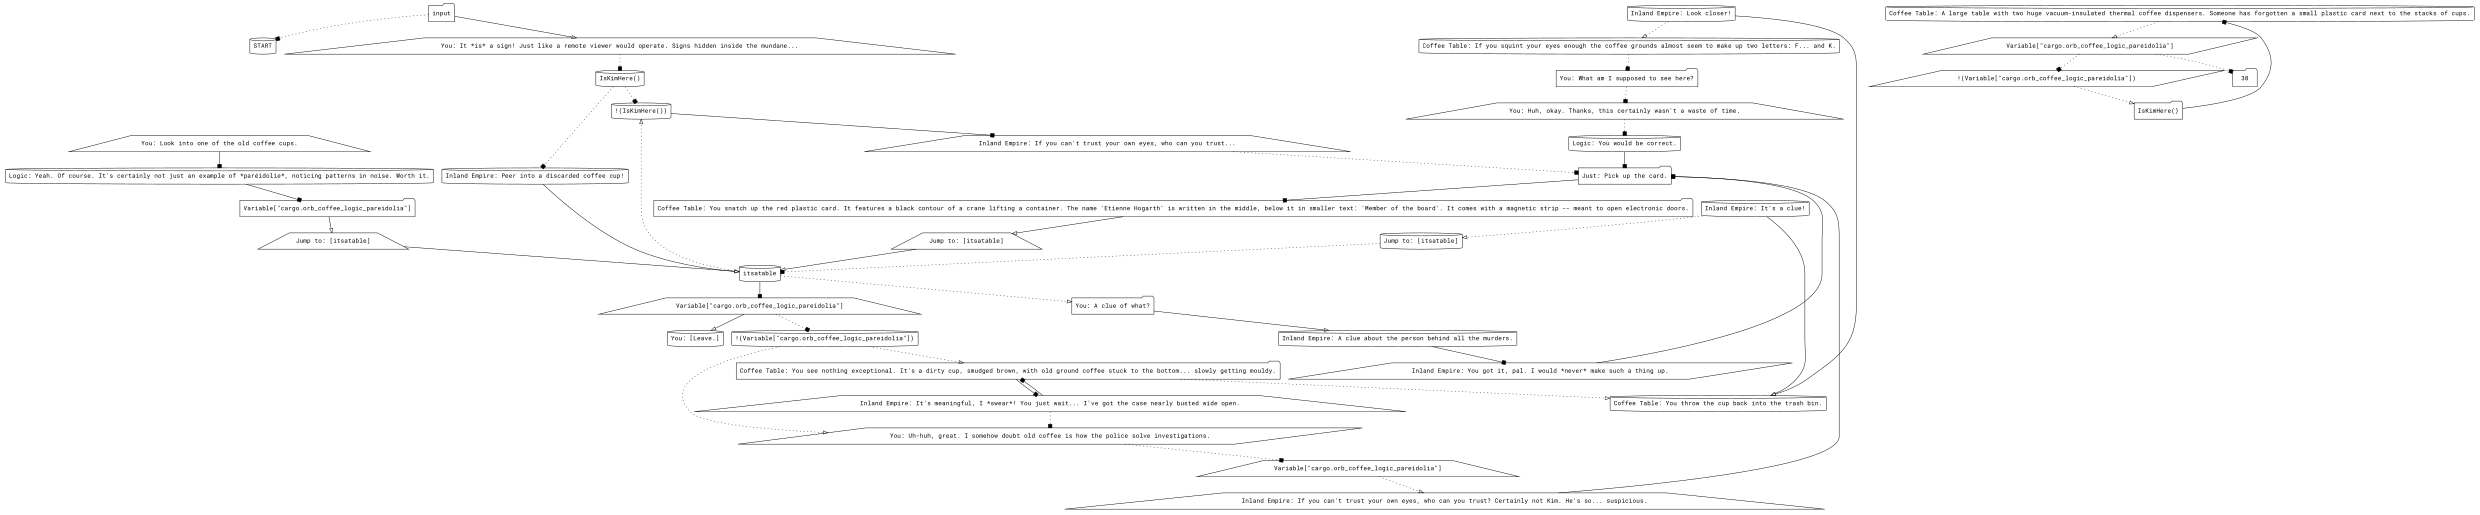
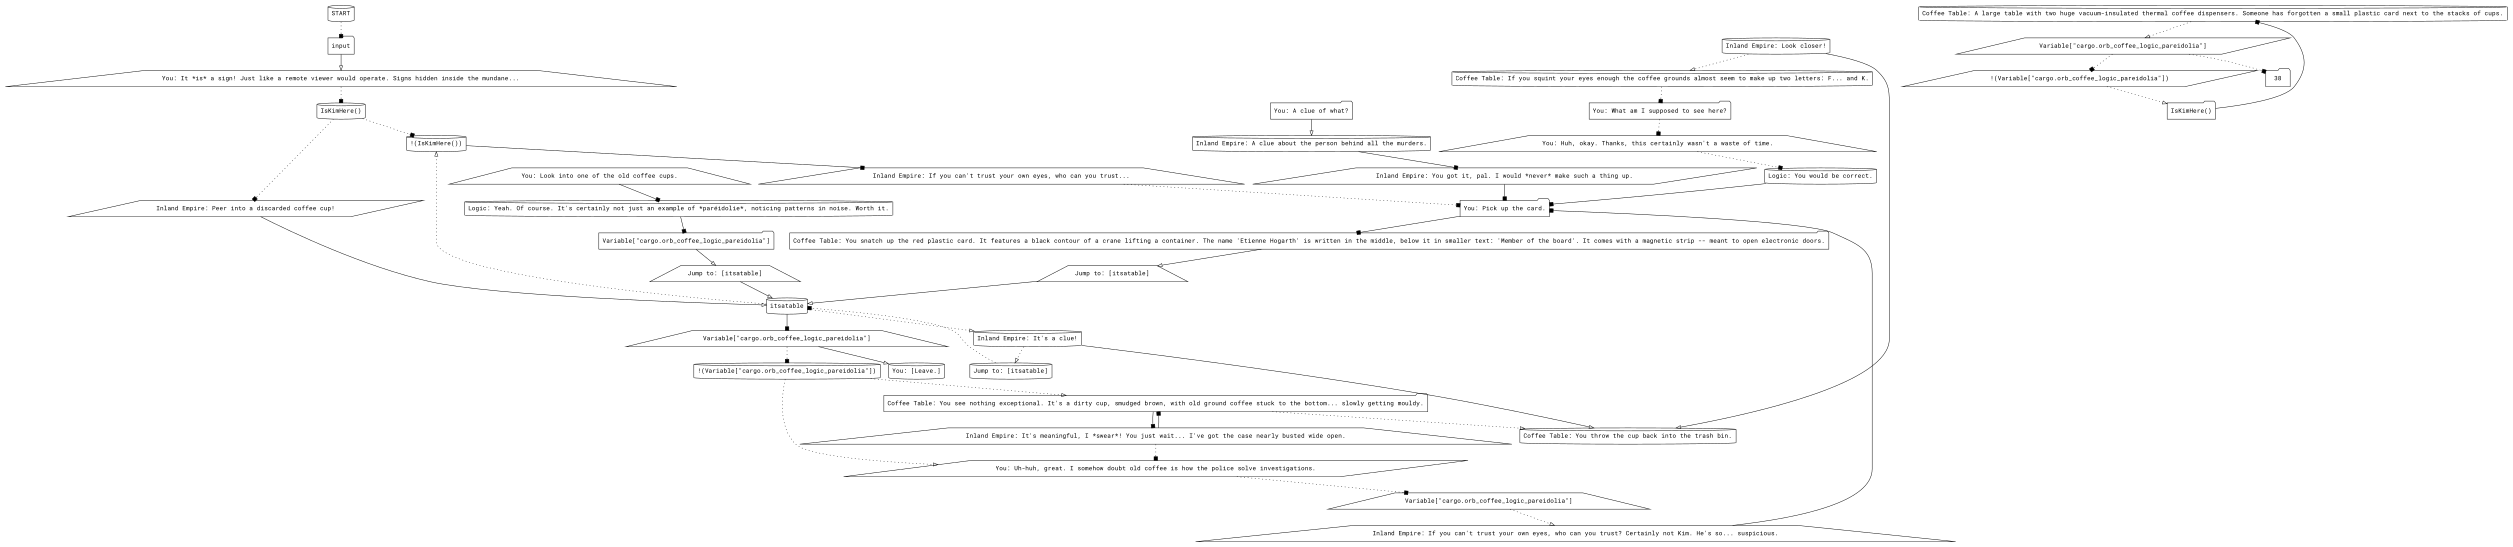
  digraph {
    fontname="Roboto Mono"
    node [fontname="Roboto Mono" shape=cylinder]
    edge [arrowhead=box fontname="Roboto Mono" style=dotted]
    n1 [label=START]
    n2 [label=input shape=folder]
    n3 [label="You: It *is* a sign! Just like a remote viewer would operate. Signs hidden inside the mundane..." shape=trapezium]
    n4 [label="IsKimHere()"]
    n5 [label=itsatable]
    n6 [label="Variable[\"cargo.orb_coffee_logic_pareidolia\"]" shape=trapezium]
    n7 [label="Inland Empire: It's a clue!"]
    n8 [label="!(IsKimHere())"]
    n9 [label="!(Variable[\"cargo.orb_coffee_logic_pareidolia\"])"]
    n10 [label="You: [Leave.]"]
    n11 [label="You: Look into one of the old coffee cups." shape=trapezium]
    n12 [label="Logic: Yeah. Of course. It's certainly not just an example of *paréidolie*, noticing patterns in noise. Worth it."]
    n13 [label="Jump to: [itsatable]"]
    n14 [label="Coffee Table: You throw the cup back into the trash bin."]
    n15 [label="You: Uh-huh, great. I somehow doubt old coffee is how the police solve investigations." shape=parallelogram]
    n16 [label="Variable[\"cargo.orb_coffee_logic_pareidolia\"]" shape=trapezium]
    n17 [label="Inland Empire: If you can't trust your own eyes, who can you trust? Certainly not Kim. He's so... suspicious." shape=trapezium]
    n18 [label="Inland Empire: A clue about the person behind all the murders."]
    n19 [label="Inland Empire: You got it, pal. I would *never* make such a thing up." shape=parallelogram]
-   n20 [label="Just: Pick up the card." shape=folder]
+   n20 [label="You: Pick up the card." shape=folder]
    n21 [label="Inland Empire: If you can't trust your own eyes, who can you trust..." shape=trapezium]
    n22 [label="Coffee Table: You snatch up the red plastic card. It features a black contour of a crane lifting a container. The name 'Etienne Hogarth' is written in the middle, below it in smaller text: 'Member of the board'. It comes with a magnetic strip -- meant to open electronic doors." shape=folder]
    n23 [label="Jump to: [itsatable]" shape=trapezium]
    n24 [label="Coffee Table: If you squint your eyes enough the coffee grounds almost seem to make up two letters: F... and K."]
    n25 [label="You: What am I supposed to see here?" shape=folder]
    n26 [label="You: Huh, okay. Thanks, this certainly wasn't a waste of time." shape=trapezium]
    n27 [label="You: A clue of what?" shape=folder]
    n28 [label="Coffee Table: You see nothing exceptional. It's a dirty cup, smudged brown, with old ground coffee stuck to the bottom... slowly getting mouldy." shape=folder]
    n29 [label="Variable[\"cargo.orb_coffee_logic_pareidolia\"]" shape=folder]
    n30 [label="Jump to: [itsatable]" shape=trapezium]
    n31 [label="Inland Empire: It's meaningful, I *swear*! You just wait... I've got the case nearly busted wide open." shape=trapezium]
    n32 [label="Logic: You would be correct."]
    n33 [label="Inland Empire: Look closer!"]
    n34 [label="Coffee Table: A large table with two huge vacuum-insulated thermal coffee dispensers. Someone has forgotten a small plastic card next to the stacks of cups."]
    n35 [label="Variable[\"cargo.orb_coffee_logic_pareidolia\"]" shape=parallelogram]
    n36 [label="!(Variable[\"cargo.orb_coffee_logic_pareidolia\"])" shape=parallelogram]
    38 [shape=folder]
-   n38 [label="Inland Empire: Peer into a discarded coffee cup!"]
+   n38 [label="Inland Empire: Peer into a discarded coffee cup!" shape=parallelogram]
    n39 [label="IsKimHere()" shape=folder]
-   n2 -> n1
+   n1 -> n2
    n2 -> n3 [arrowhead=onormal style=solid]
    n3 -> n4
    n4 -> n8
    n4 -> n38
    n5 -> n6 [style=solid]
-   n5 -> n27 [arrowhead=onormal]
+   n5 -> n7 [arrowhead=onormal]
    n5 -> n8 [arrowhead=onormal]
    n6 -> n9
    n6 -> n10 [arrowhead=onormal style=solid]
    n7 -> n13 [arrowhead=onormal]
    n7 -> n14 [arrowhead=onormal style=solid]
    n8 -> n21 [style=solid]
    n9 -> n15 [arrowhead=onormal]
    n9 -> n28 [arrowhead=onormal]
    n11 -> n12 [style=solid]
    n12 -> n29 [style=solid]
    n13 -> n5
    n15 -> n16
    n16 -> n17 [arrowhead=onormal]
    n17 -> n20 [style=solid]
    n18 -> n19 [style=solid]
    n19 -> n20 [style=solid]
    n20 -> n22 [style=solid]
    n21 -> n20
    n22 -> n23 [arrowhead=onormal style=solid]
    n23 -> n5 [arrowhead=onormal style=solid]
    n24 -> n25
    n25 -> n26
    n26 -> n32
    n27 -> n18 [arrowhead=onormal style=solid]
    n28 -> n14 [arrowhead=onormal]
    n28 -> n31 [style=solid]
    n29 -> n30 [arrowhead=onormal style=solid]
    n30 -> n5 [arrowhead=onormal style=solid]
    n31 -> n15
    n31 -> n28 [style=solid]
    n32 -> n20 [style=solid]
    n33 -> n14 [arrowhead=onormal style=solid]
    n33 -> n24 [arrowhead=onormal]
    n34 -> n35 [arrowhead=onormal]
    n35 -> n36
    n35 -> 38
    n36 -> n39 [arrowhead=onormal]
    n38 -> n5 [arrowhead=onormal style=solid]
    n39 -> n34 [style=solid]
  }
